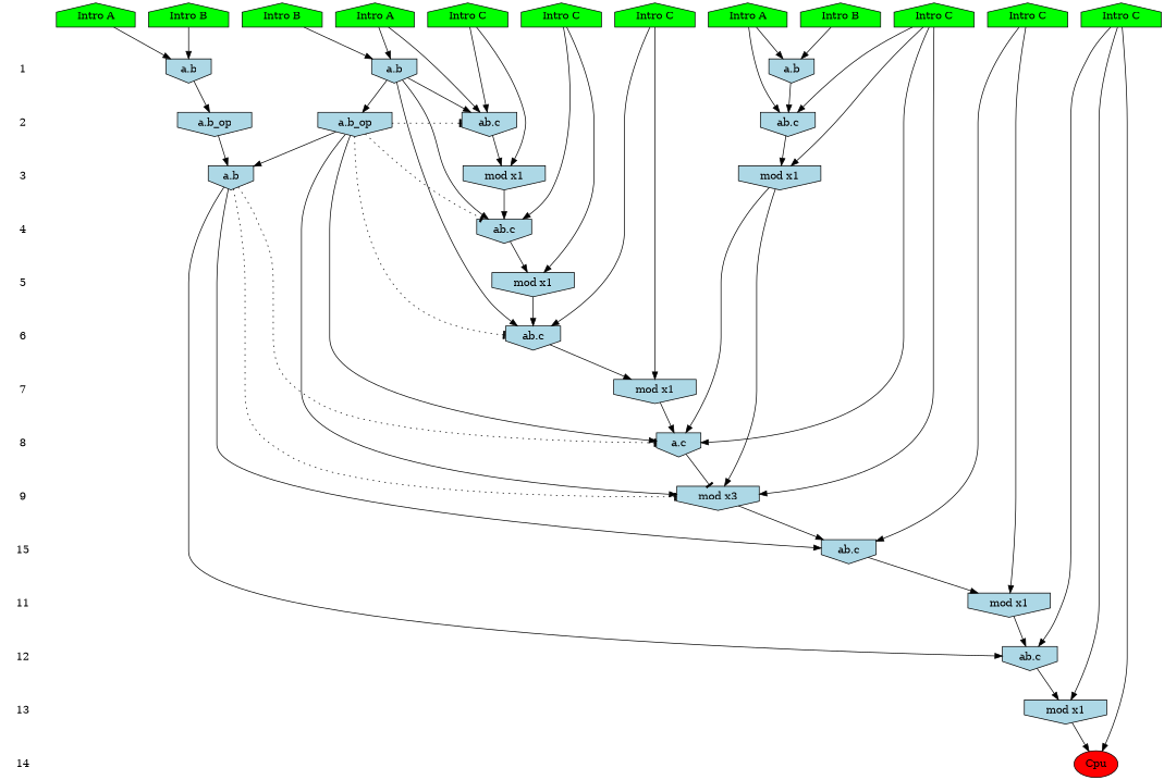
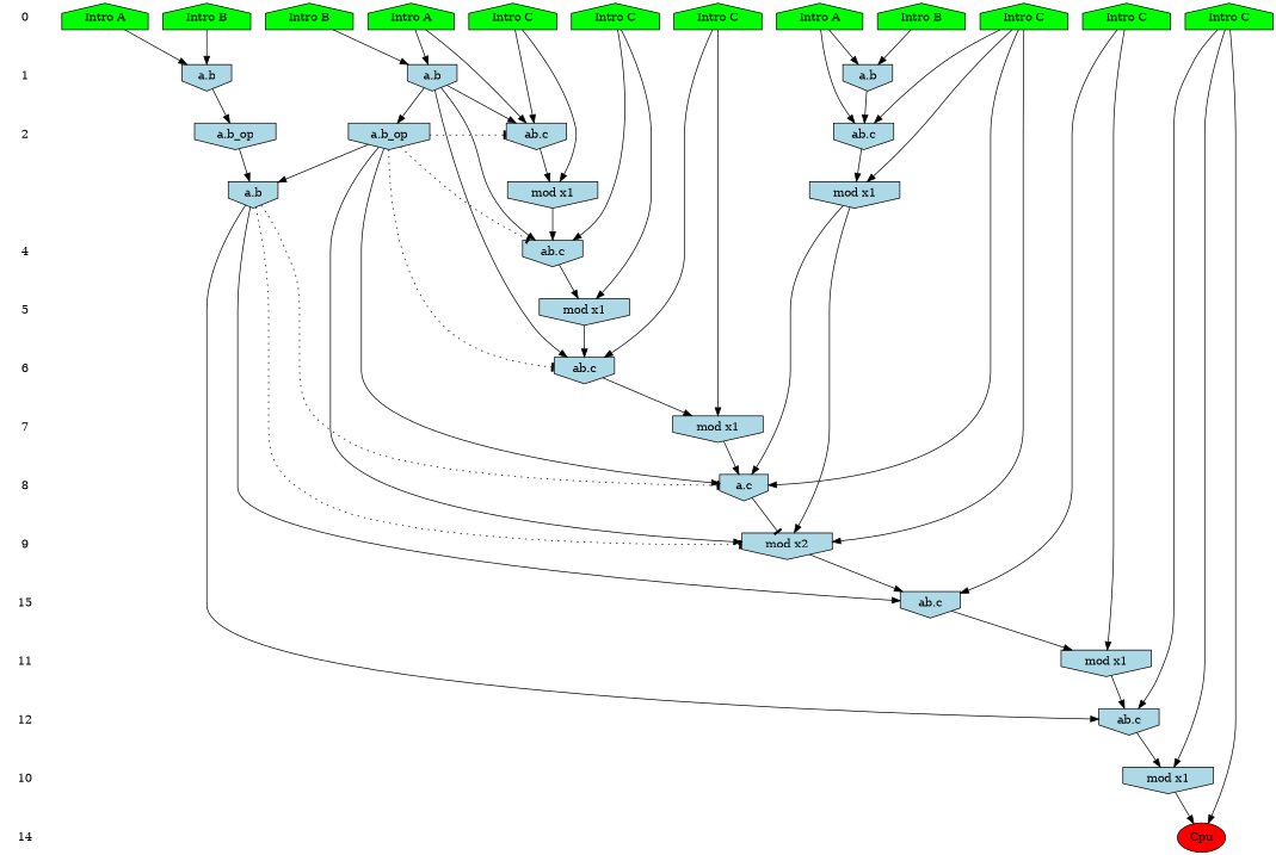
  digraph {
    ranksep=.5
    node [shape=invhouse fillcolor=lightblue style=filled]
+   0 [shape=plaintext fillcolor="" style=""]
    n2 [fillcolor=green label="Intro B" shape=house]
    n3 [fillcolor=green label="Intro B" shape=house]
    n4 [fillcolor=green label="Intro A" shape=house]
    n5 [fillcolor=green label="Intro B" shape=house]
    n6 [fillcolor=green label="Intro A" shape=house]
    n7 [fillcolor=green label="Intro A" shape=house]
    n8 [fillcolor=green label="Intro C" shape=house]
    n9 [fillcolor=green label="Intro C" shape=house]
    n10 [fillcolor=green label="Intro C" shape=house]
    n11 [fillcolor=green label="Intro C" shape=house]
    n12 [fillcolor=green label="Intro C" shape=house]
    n13 [fillcolor=green label="Intro C" shape=house]
    1 [shape=plaintext fillcolor="" style=""]
    n15 [label="a.b"]
    n16 [label="a.b"]
    n17 [label="a.b"]
    2 [shape=plaintext fillcolor="" style=""]
    n19 [label="ab.c"]
    n20 [label="ab.c"]
    n21 [label="a.b_op"]
    n22 [label="a.b_op"]
-   3 [shape=plaintext fillcolor="" style=""]
    n24 [label="mod x1"]
    n25 [label="mod x1"]
    n26 [label="a.b"]
    4 [shape=plaintext fillcolor="" style=""]
    n28 [label="ab.c"]
    5 [shape=plaintext fillcolor="" style=""]
    n30 [label="mod x1"]
    6 [shape=plaintext fillcolor="" style=""]
    n32 [label="ab.c"]
    7 [shape=plaintext fillcolor="" style=""]
    n34 [label="mod x1"]
    8 [shape=plaintext fillcolor="" style=""]
    n36 [label="a.c"]
    9 [shape=plaintext fillcolor="" style=""]
-   n38 [label="mod x3"]
+   n38 [label="mod x2"]
    n39 [label=15 shape=plaintext fillcolor="" style=""]
    n40 [label="ab.c"]
    11 [shape=plaintext fillcolor="" style=""]
    n42 [label="mod x1"]
    12 [shape=plaintext fillcolor="" style=""]
    n44 [label="ab.c"]
-   13 [shape=plaintext fillcolor="" style=""]
+   13 [shape=plaintext label=10 fillcolor="" style=""]
    n46 [label="mod x1"]
    14 [shape=plaintext fillcolor="" style=""]
    n48 [fillcolor=red label=Cpu shape=""]
    subgraph sub_1 {
      rank=same
+     0
      n2
      n3
      n4
      n5
      n6
      n7
      n8
      n9
      n10
      n11
      n12
      n13
    }
    subgraph sub_2 {
      rank=same
      1
      n15
      n16
      n17
    }
    subgraph sub_3 {
      rank=same
      2
      n19
      n20
      n21
      n22
    }
    subgraph sub_4 {
      rank=same
-     3
      n24
      n25
      n26
    }
    subgraph sub_5 {
      rank=same
      4
      n28
    }
    subgraph sub_6 {
      rank=same
      5
      n30
    }
    subgraph sub_7 {
      rank=same
      6
      n32
    }
    subgraph sub_8 {
      rank=same
      7
      n34
    }
    subgraph sub_9 {
      rank=same
      8
      n36
    }
    subgraph sub_10 {
      rank=same
      9
      n38
    }
    subgraph sub_11 {
      rank=same
      n39
      n40
    }
    subgraph sub_12 {
      rank=same
      11
      n42
    }
    subgraph sub_13 {
      rank=same
      12
      n44
    }
    subgraph sub_14 {
      rank=same
      13
      n46
    }
    subgraph sub_15 {
      rank=same
      14
      n48
    }
+   0 -> 1 [style=invis]
    n2 -> n16
    n3 -> n17
    n4 -> n15
    n4 -> n19
    n5 -> n15
    n6 -> n17
    n7 -> n16
    n7 -> n20
    n8 -> n19
    n8 -> n24
    n8 -> n36
    n8 -> n38
    n9 -> n28
    n9 -> n30
    n10 -> n40
    n10 -> n42
    n11 -> n20
    n11 -> n25
    n12 -> n44
    n12 -> n46
    n12 -> n48
    n13 -> n32
    n13 -> n34
    1 -> 2 [style=invis]
    n15 -> n19
    n16 -> n20
    n16 -> n21
    n16 -> n28
    n16 -> n32
    n17 -> n22
-   2 -> 3 [style=invis]
    n19 -> n24
    n20 -> n25
    n21 -> n20 [arrowhead=tee style=dotted]
    n21 -> n26
    n21 -> n28 [arrowhead=tee style=dotted]
    n21 -> n32 [arrowhead=tee style=dotted]
    n21 -> n36
    n21 -> n38
    n22 -> n26
-   3 -> 4 [style=invis]
    n24 -> n36
    n24 -> n38
    n25 -> n28
    n26 -> n36 [arrowhead=tee style=dotted]
    n26 -> n38 [arrowhead=tee style=dotted]
    n26 -> n40
    n26 -> n44
    4 -> 5 [style=invis]
    n28 -> n30
    5 -> 6 [style=invis]
    n30 -> n32
    6 -> 7 [style=invis]
    n32 -> n34
    7 -> 8 [style=invis]
    n34 -> n36
    8 -> 9 [style=invis]
    n36 -> n38 [arrowhead=tee]
    9 -> n39 [style=invis]
    n38 -> n40
    n39 -> 11 [style=invis]
    n40 -> n42
    11 -> 12 [style=invis]
    n42 -> n44
    12 -> 13 [style=invis]
    n44 -> n46
    13 -> 14 [style=invis]
    n46 -> n48
  }
